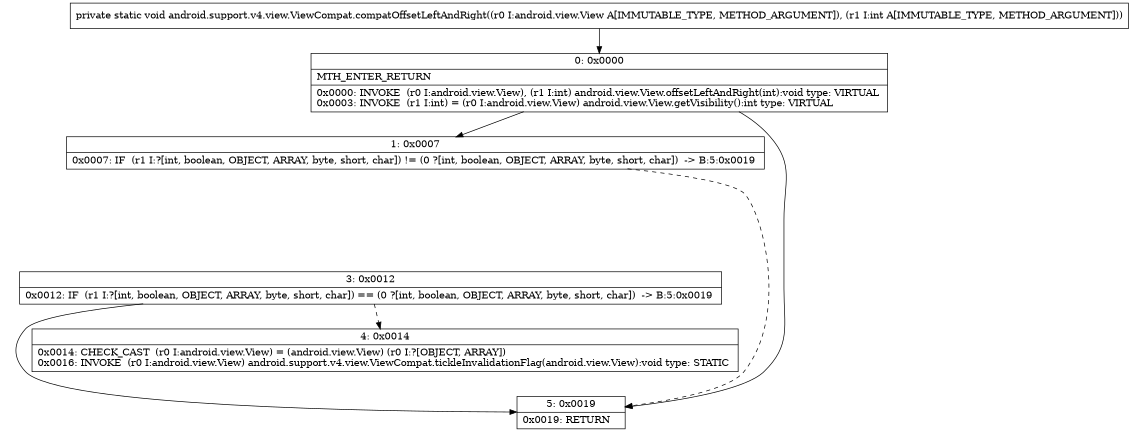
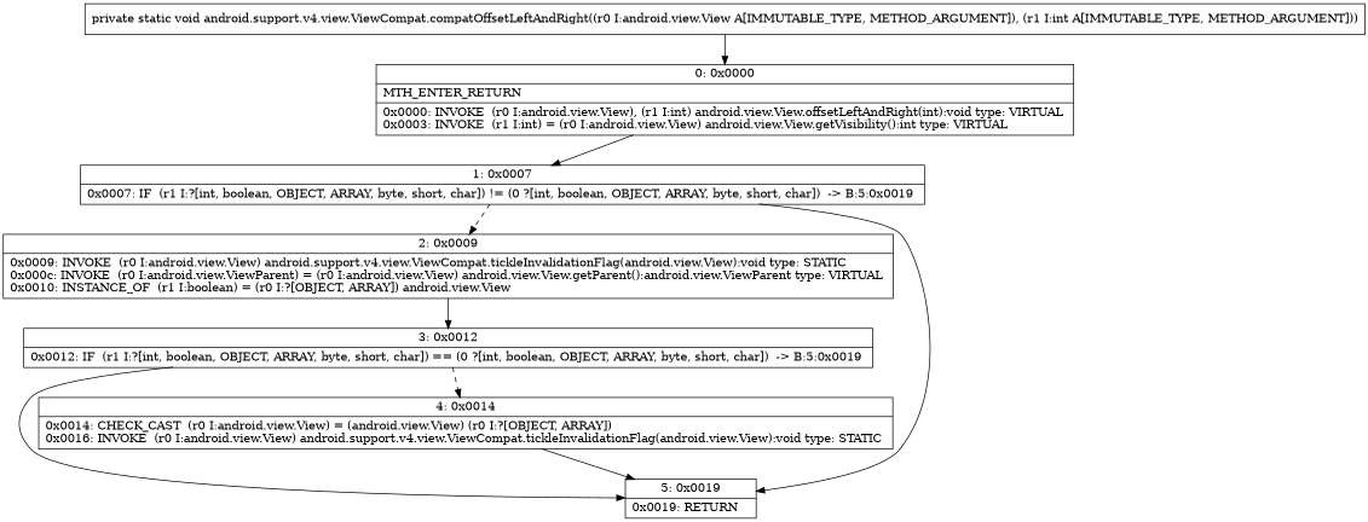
  digraph {
    node [shape=record]
    n1 [label="{0\:\ 0x0000|MTH_ENTER_RETURN\l|0x0000: INVOKE  (r0 I:android.view.View), (r1 I:int) android.view.View.offsetLeftAndRight(int):void type: VIRTUAL \l0x0003: INVOKE  (r1 I:int) = (r0 I:android.view.View) android.view.View.getVisibility():int type: VIRTUAL \l}"]
    n2 [label="{1\:\ 0x0007|0x0007: IF  (r1 I:?[int, boolean, OBJECT, ARRAY, byte, short, char]) != (0 ?[int, boolean, OBJECT, ARRAY, byte, short, char])  \-\> B:5:0x0019 \l}"]
+   n3 [label="{2\:\ 0x0009|0x0009: INVOKE  (r0 I:android.view.View) android.support.v4.view.ViewCompat.tickleInvalidationFlag(android.view.View):void type: STATIC \l0x000c: INVOKE  (r0 I:android.view.ViewParent) = (r0 I:android.view.View) android.view.View.getParent():android.view.ViewParent type: VIRTUAL \l0x0010: INSTANCE_OF  (r1 I:boolean) = (r0 I:?[OBJECT, ARRAY]) android.view.View \l}"]
    n4 [label="{5\:\ 0x0019|0x0019: RETURN   \l}"]
    n5 [label="{3\:\ 0x0012|0x0012: IF  (r1 I:?[int, boolean, OBJECT, ARRAY, byte, short, char]) == (0 ?[int, boolean, OBJECT, ARRAY, byte, short, char])  \-\> B:5:0x0019 \l}"]
    n6 [label="{4\:\ 0x0014|0x0014: CHECK_CAST  (r0 I:android.view.View) = (android.view.View) (r0 I:?[OBJECT, ARRAY]) \l0x0016: INVOKE  (r0 I:android.view.View) android.support.v4.view.ViewCompat.tickleInvalidationFlag(android.view.View):void type: STATIC \l}"]
    n7 [label="{private static void android.support.v4.view.ViewCompat.compatOffsetLeftAndRight((r0 I:android.view.View A[IMMUTABLE_TYPE, METHOD_ARGUMENT]), (r1 I:int A[IMMUTABLE_TYPE, METHOD_ARGUMENT])) }"]
    n1 -> n2
-   n2 -> n4 [style=dashed]
+   n2 -> n3 [style=dashed]
+   n2 -> n4
+   n3 -> n5
    n5 -> n4
    n5 -> n6 [style=dashed]
-   n1 -> n4
+   n6 -> n4
    n7 -> n1
  }
